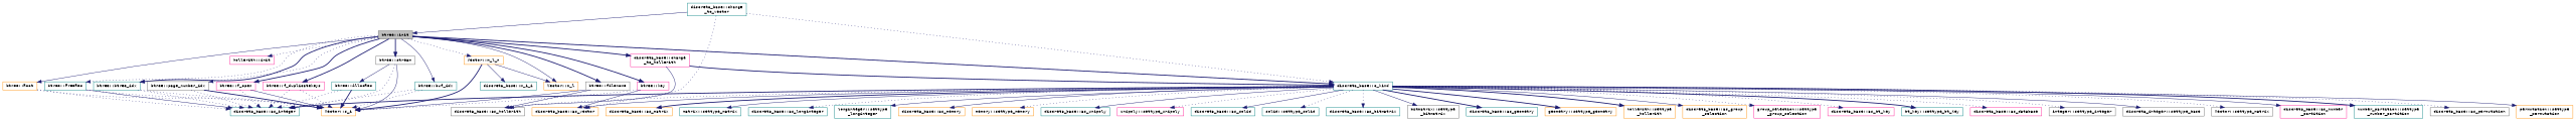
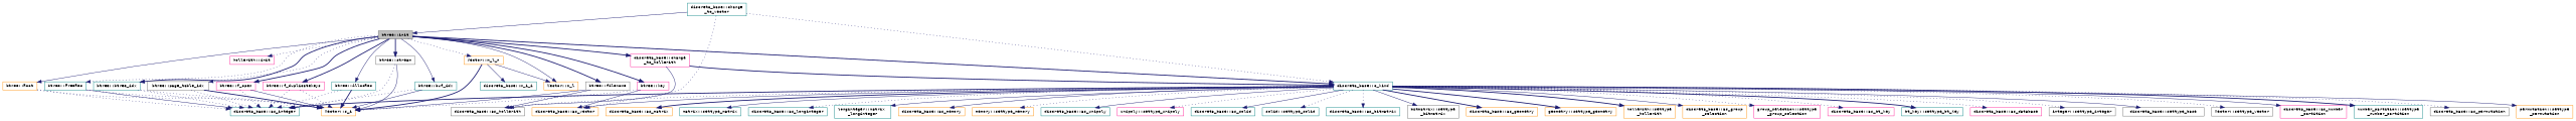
  digraph {
    fontname="DejaVu Sans Mono"
    rankdir=TB
    node [color=teal fillcolor=white fontname="DejaVu Sans Mono" fontsize=10 shape=record style=filled]
    edge [color=midnightblue fontname="DejaVu Sans Mono" fontsize=10 labelfontname=Helvetica labelfontsize=10 style=dotted]
    n1 [color=gray40 fillcolor=grey75 fontcolor=black height=0.2 label="btree::init" width=0.4]
    n2 [color=darkorange height=0.2 label="Vector::m_l_n" width=0.4]
    n3 [color=darkorange height=0.2 label="Vector::m_l" width=0.4]
    n4 [height=0.2 label="discreta_base::c_kind" width=0.4]
    n5 [color=deeppink height=0.2 label="btree::f_duplicatekeys" width=0.4]
    n6 [color=deeppink height=0.2 label="btree::key" width=0.4]
    n7 [color=gray40 height=0.2 label="btree::filename" width=0.4]
    n8 [color=deeppink height=0.2 label="discreta_base::change\l_to_hollerith" width=0.4]
    n9 [color=deeppink height=0.2 label="hollerith::init" width=0.4]
    n10 [color=deeppink height=0.2 label="btree::f_open" width=0.4]
    n11 [color=gray40 height=0.2 label="btree::stream" width=0.4]
    n12 [height=0.2 label="btree::buf_idx" width=0.4]
    n13 [color=darkorange height=0.2 label="btree::Root" width=0.4]
    n14 [height=0.2 label="btree::FreeRec" width=0.4]
    n15 [height=0.2 label="btree::AllocRec" width=0.4]
    n16 [height=0.2 label="btree::btree_idx" width=0.4]
-   n17 [color=gray40 height=0.2 label="btree::page_number_idx" width=0.4]
+   n17 [color=gray40 height=0.2 label="btree::page_table_idx" width=0.4]
    n18 [color=darkorange height=0.2 label="Vector::s_i" width=0.4]
    n19 [height=0.2 label="discreta_base::m_i_i" width=0.4]
-   n20 [color=gray40 height=0.2 label="discreta_integer::settype_base" width=0.4]
+   n20 [color=gray40 height=0.2 label="discreta_base::settype_base" width=0.4]
    n21 [height=0.2 label="discreta_base::as_integer" width=0.4]
    n22 [color=gray40 height=0.2 label="integer::settype_integer" width=0.4]
    n23 [color=darkorange height=0.2 label="discreta_base::as_vector" width=0.4]
-   n24 [color=gray40 height=0.2 label="Vector::settype_matrix" width=0.4]
+   n24 [color=gray40 height=0.2 label="Vector::settype_vector" width=0.4]
    n25 [color=deeppink height=0.2 label="discreta_base::as_number\l_partition" width=0.4]
    n26 [height=0.2 label="number_partition::settype\l_number_partition" width=0.4]
    n27 [color=gray40 height=0.2 label="discreta_base::as_permutation" width=0.4]
    n28 [color=darkorange height=0.2 label="permutation::settype\l_permutation" width=0.4]
    n29 [color=darkorange height=0.2 label="discreta_base::as_matrix" width=0.4]
    n30 [height=0.2 label="matrix::settype_matrix" width=0.4]
    n31 [height=0.2 label="discreta_base::as_longinteger" width=0.4]
-   n32 [height=0.2 label="longinteger::settype\l_longinteger" width=0.4]
+   n32 [height=0.2 label="longinteger::matrix\l_longinteger" width=0.4]
    n33 [color=darkorange height=0.2 label="discreta_base::as_memory" width=0.4]
    n34 [color=darkorange height=0.2 label="memory::settype_memory" width=0.4]
    n35 [height=0.2 label="discreta_base::as_unipoly" width=0.4]
    n36 [color=deeppink height=0.2 label="unipoly::settype_unipoly" width=0.4]
    n37 [height=0.2 label="discreta_base::as_solid" width=0.4]
    n38 [height=0.2 label="solid::settype_solid" width=0.4]
    n39 [height=0.2 label="discreta_base::as_bitmatrix" width=0.4]
    n40 [color=gray40 height=0.2 label="bitmatrix::settype\l_bitmatrix" width=0.4]
-   n41 [height=0.2 label="discreta_base::as_geometry" width=0.4]
+   n41 [color=darkorange height=0.2 label="discreta_base::as_geometry" width=0.4]
    n42 [color=darkorange height=0.2 label="geometry::settype_geometry" width=0.4]
    n43 [color=gray40 height=0.2 label="discreta_base::as_hollerith" width=0.4]
    n44 [color=darkorange height=0.2 label="hollerith::settype\l_hollerith" width=0.4]
    n45 [color=darkorange height=0.2 label="discreta_base::as_group\l_selection" width=0.4]
    n46 [color=deeppink height=0.2 label="group_selection::settype\l_group_selection" width=0.4]
    n47 [color=deeppink height=0.2 label="discreta_base::as_bt_key" width=0.4]
    n48 [height=0.2 label="bt_key::settype_bt_key" width=0.4]
    n49 [color=deeppink height=0.2 label="discreta_base::as_database" width=0.4]
    n50 [height=0.2 label="discreta_base::change\l_to_vector" width=0.4]
    n1 -> n2
    n1 -> n3 [style=solid]
    n1 -> n4 [style=bold]
    n1 -> n5 [style=bold]
    n1 -> n6 [style=bold]
    n1 -> n7 [style=bold]
    n1 -> n8 [style=bold]
    n1 -> n9
    n1 -> n10 [style=bold]
    n1 -> n11 [style=bold]
    n1 -> n12 [style=solid]
    n1 -> n13 [style=solid]
    n1 -> n14
-   n11 -> n15 [style=solid]
+   n1 -> n15 [style=solid]
    n1 -> n16 [style=bold]
    n1 -> n17
    n2 -> n3 [style=solid]
    n2 -> n18 [style=bold]
    n2 -> n19 [style=solid]
    n4 -> n20 [style=solid]
    n4 -> n21 [style=bold]
    n4 -> n22
    n4 -> n23 [style=solid]
    n4 -> n24
    n4 -> n25 [style=solid]
    n4 -> n26 [style=bold]
    n4 -> n27
    n4 -> n28 [style=solid]
    n4 -> n29 [style=bold]
    n4 -> n30 [style=solid]
    n4 -> n31
    n4 -> n32 [style=solid]
    n4 -> n33 [style=solid]
    n4 -> n34
    n4 -> n35 [style=solid]
    n4 -> n36
    n4 -> n37 [style=solid]
    n4 -> n38
    n4 -> n39
    n4 -> n40 [style=solid]
    n4 -> n41 [style=bold]
    n4 -> n42 [style=bold]
    n4 -> n43
    n4 -> n44 [style=bold]
    n4 -> n45 [style=solid]
    n4 -> n46
    n4 -> n47
    n4 -> n48 [style=bold]
    n4 -> n49
    n5 -> n18
    n5 -> n21
    n6 -> n18
    n6 -> n23 [style=solid]
    n7 -> n18 [style=solid]
    n7 -> n43 [style=solid]
    n8 -> n4 [style=bold]
    n8 -> n43 [style=solid]
    n10 -> n18 [style=solid]
    n10 -> n21
    n11 -> n18 [style=solid]
    n11 -> n21
-   n12 -> n18
+   n12 -> n18 [style=solid]
    n12 -> n21
    n13 -> n18
    n13 -> n21
    n14 -> n18
    n14 -> n21 [style=solid]
    n15 -> n18 [style=bold]
    n15 -> n21
    n16 -> n18
    n16 -> n21
    n17 -> n18 [style=bold]
    n17 -> n21
    n50 -> n1 [style=solid]
    n50 -> n4
    n50 -> n23
  }
